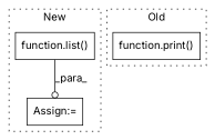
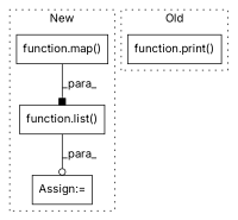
  digraph {
    fontname=Inter
    node [a=75 shape=box fontname=Inter]
    edge [fontname=Inter]
+   n1 [l="4,1" label="function.map()" s="3737,3799"]
    n2 [a=68 l=3 label="Assign:=" s=3712]
    n3 [l="22,1" label="function.list()" s="3715,3800"]
    n4 [l="6,1" label="function.print()" s="3099,3164"]
    subgraph cluster_1 {
      label=New
      style=dotted
+     n1
      n2
      n3
    }
    subgraph cluster_2 {
      label=Old
      style=dotted
      n4
    }
+   n1 -> n3 [label=_para_ arrowhead=box]
    n3 -> n2 [label=_para_ arrowhead=odot]
  }
